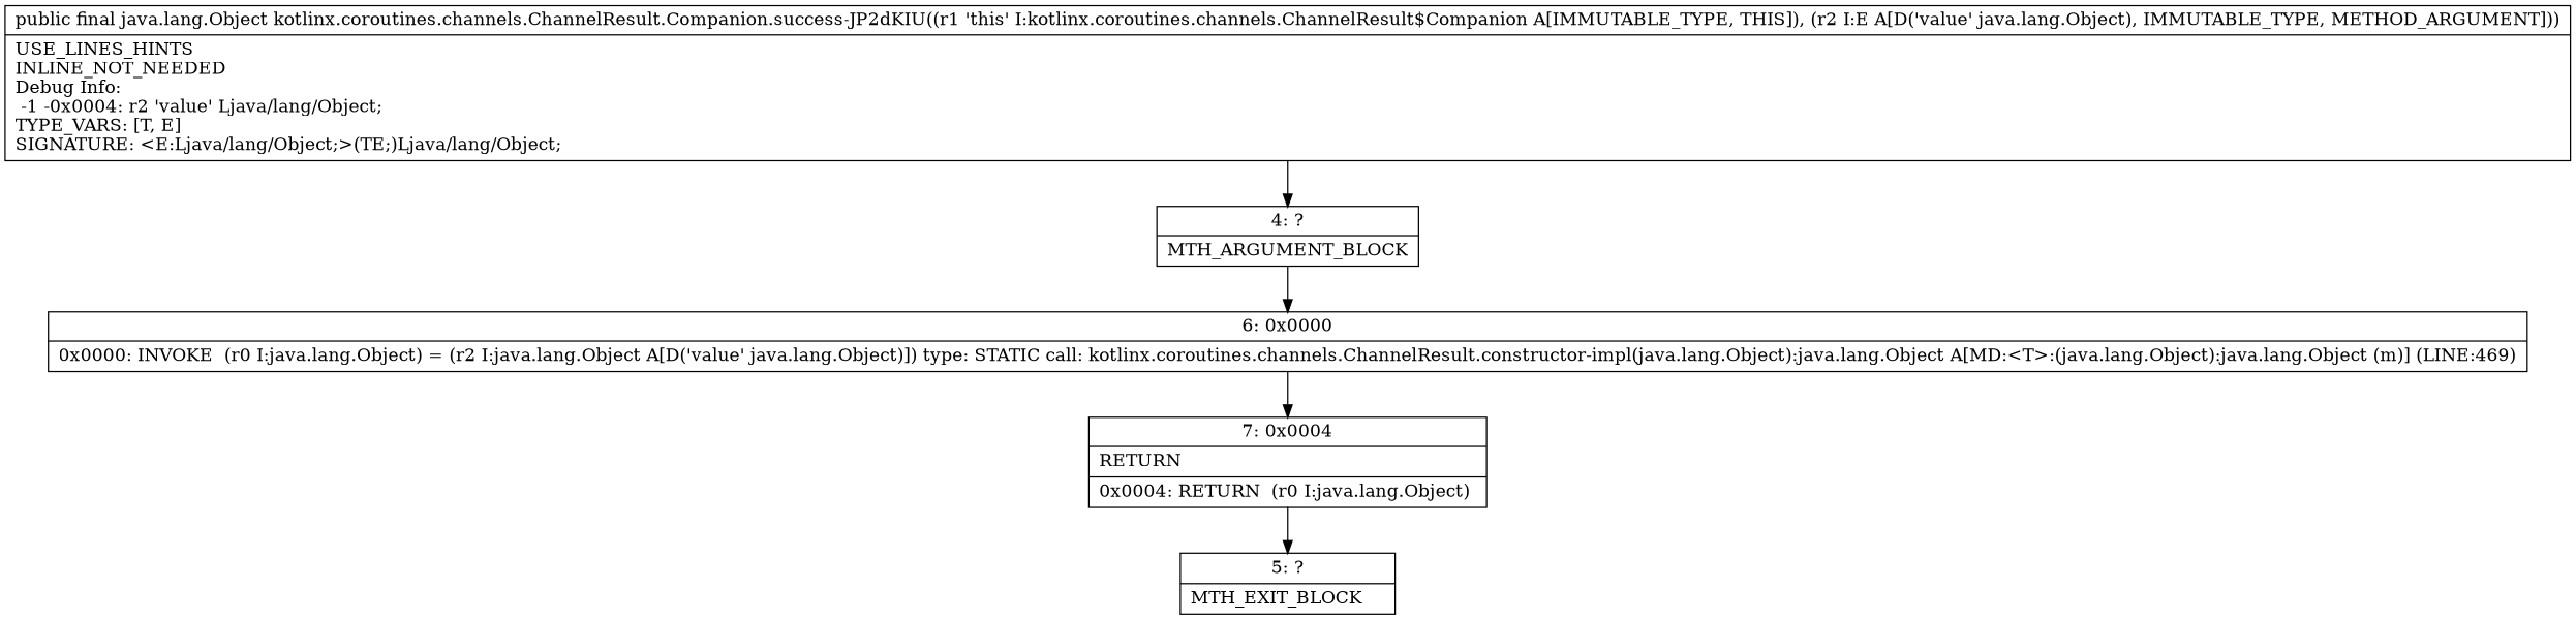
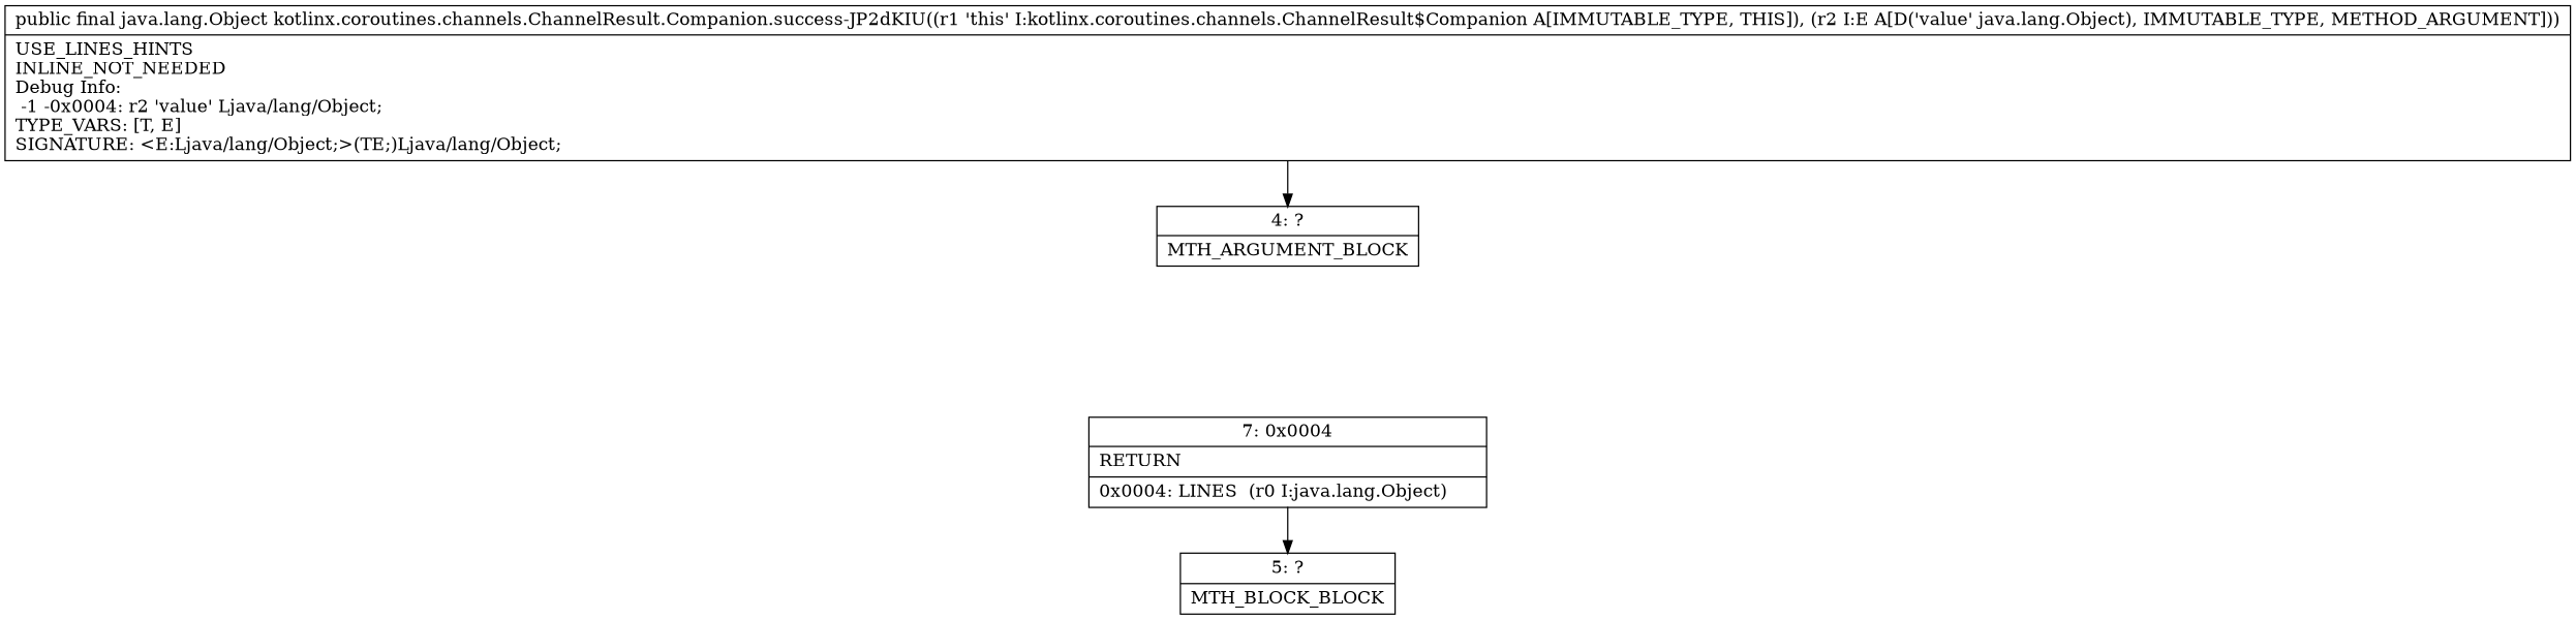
  digraph {
    node [shape=record]
    n1 [label="{4\:\ ?|MTH_ARGUMENT_BLOCK\l}"]
-   n2 [label="{6\:\ 0x0000|0x0000: INVOKE  (r0 I:java.lang.Object) = (r2 I:java.lang.Object A[D('value' java.lang.Object)]) type: STATIC call: kotlinx.coroutines.channels.ChannelResult.constructor\-impl(java.lang.Object):java.lang.Object A[MD:\<T\>:(java.lang.Object):java.lang.Object (m)] (LINE:469)\l}"]
-   n3 [label="{7\:\ 0x0004|RETURN\l|0x0004: RETURN  (r0 I:java.lang.Object) \l}"]
-   n4 [label="{5\:\ ?|MTH_EXIT_BLOCK\l}"]
+   n3 [label="{7\:\ 0x0004|RETURN\l|0x0004: LINES  (r0 I:java.lang.Object) \l}"]
+   n4 [label="{5\:\ ?|MTH_BLOCK_BLOCK\l}"]
    n5 [label="{public final java.lang.Object kotlinx.coroutines.channels.ChannelResult.Companion.success\-JP2dKIU((r1 'this' I:kotlinx.coroutines.channels.ChannelResult$Companion A[IMMUTABLE_TYPE, THIS]), (r2 I:E A[D('value' java.lang.Object), IMMUTABLE_TYPE, METHOD_ARGUMENT]))  | USE_LINES_HINTS\lINLINE_NOT_NEEDED\lDebug Info:\l  \-1 \-0x0004: r2 'value' Ljava\/lang\/Object;\lTYPE_VARS: [T, E]\lSIGNATURE: \<E:Ljava\/lang\/Object;\>(TE;)Ljava\/lang\/Object;\l}"]
-   n1 -> n2
-   n2 -> n3
    n3 -> n4
    n5 -> n1
  }
